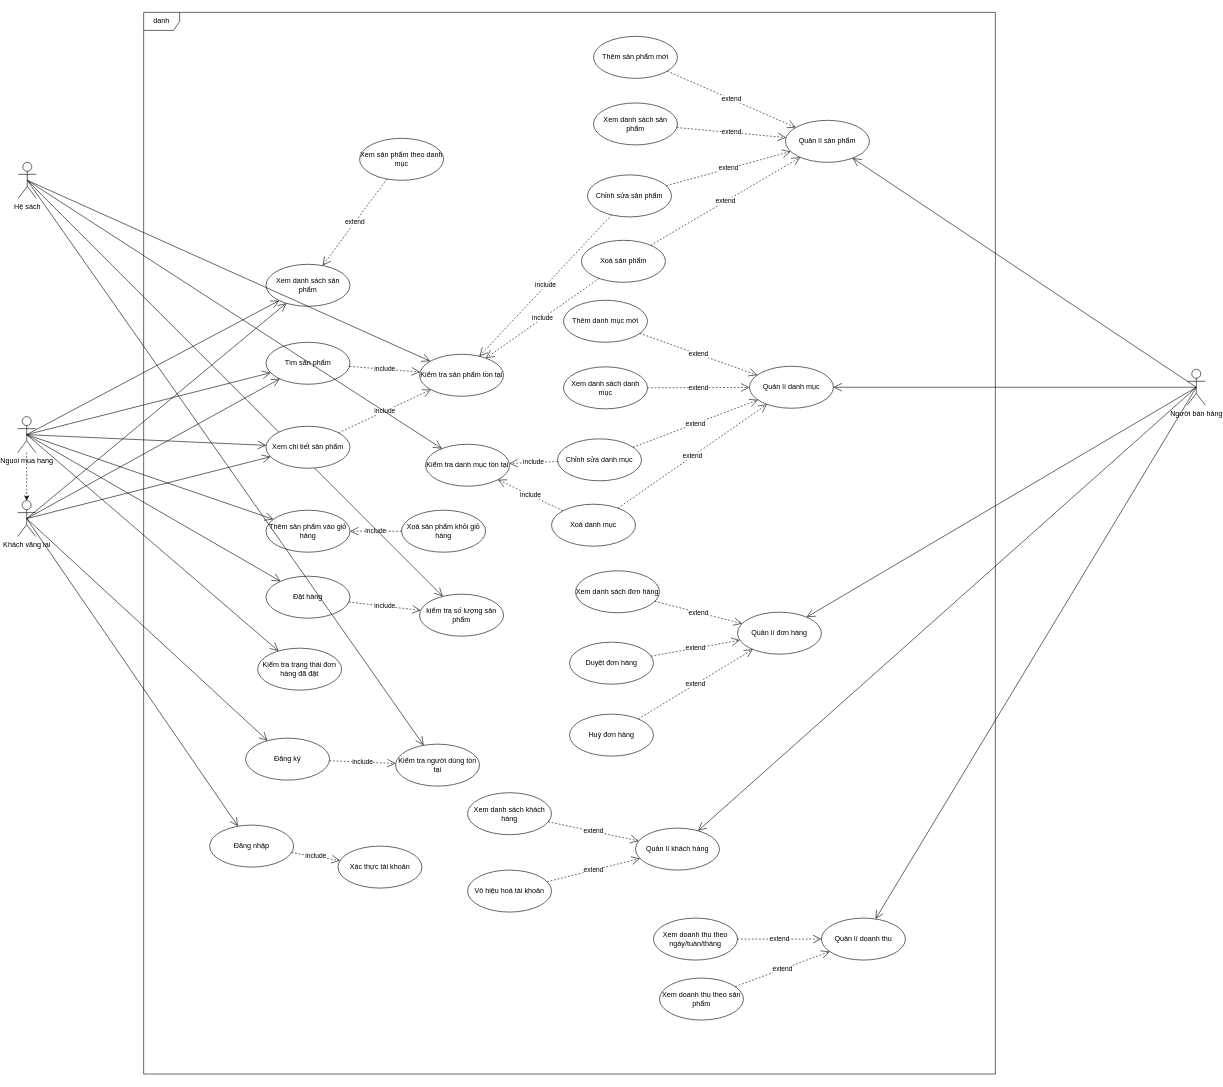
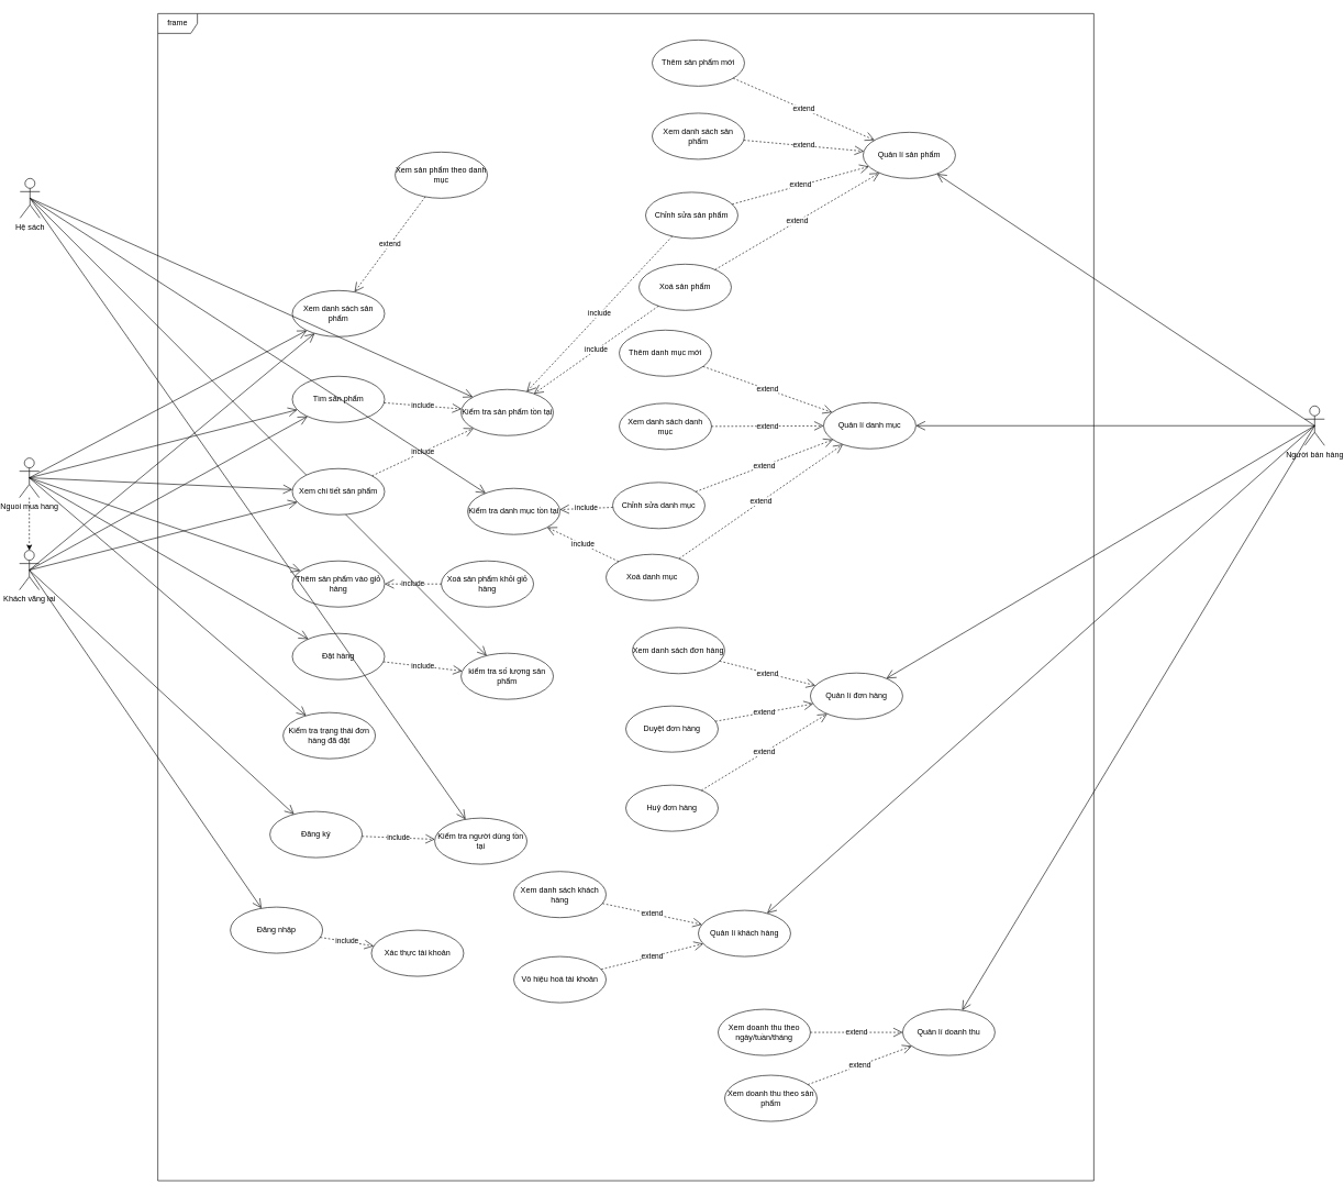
  <mxCell id="0" />
  <mxCell id="1" parent="0" />
  <mxCell id="2" value="" style="edgeStyle=orthogonalEdgeStyle;rounded=0;orthogonalLoop=1;jettySize=auto;html=1;dashed=1;" edge="1" parent="1" source="3" target="19"><mxGeometry relative="1" as="geometry" /></mxCell>
  <mxCell id="3" value="Nguoi mua hang" style="shape=umlActor;verticalLabelPosition=bottom;verticalAlign=top;html=1;" vertex="1" parent="1"><mxGeometry x="20" y="694" width="30" height="60" as="geometry" /></mxCell>
  <mxCell id="4" value="Xem danh sách sản phẩm" style="ellipse;whiteSpace=wrap;html=1;" vertex="1" parent="1"><mxGeometry x="434" y="440" width="140" height="70" as="geometry" /></mxCell>
  <mxCell id="5" value="Tìm sản phẩm" style="ellipse;whiteSpace=wrap;html=1;" vertex="1" parent="1"><mxGeometry x="434" y="570" width="140" height="70" as="geometry" /></mxCell>
  <mxCell id="6" value="Thêm sản phẩm vào giỏ hàng" style="ellipse;whiteSpace=wrap;html=1;" vertex="1" parent="1"><mxGeometry x="434" y="850" width="140" height="70" as="geometry" /></mxCell>
  <mxCell id="7" value="Đặt hàng" style="ellipse;whiteSpace=wrap;html=1;" vertex="1" parent="1"><mxGeometry x="434" y="960" width="140" height="70" as="geometry" /></mxCell>
  <mxCell id="8" value="Kiểm tra trạng thái đơn hàng đã đặt" style="ellipse;whiteSpace=wrap;html=1;" vertex="1" parent="1"><mxGeometry x="420" y="1080" width="140" height="70" as="geometry" /></mxCell>
  <mxCell id="9" value="Xem sản phẩm theo danh mục" style="ellipse;whiteSpace=wrap;html=1;" vertex="1" parent="1"><mxGeometry x="590" y="230" width="140" height="70" as="geometry" /></mxCell>
  <mxCell id="10" value="Xoá sản phẩm khỏi giỏ hàng" style="ellipse;whiteSpace=wrap;html=1;" vertex="1" parent="1"><mxGeometry x="660" y="850" width="140" height="70" as="geometry" /></mxCell>
  <mxCell id="11" value="extend" style="endArrow=open;endSize=12;dashed=1;html=1;rounded=0;" edge="1" parent="1" source="9" target="4"><mxGeometry width="160" relative="1" as="geometry"><mxPoint x="550" y="570" as="sourcePoint" /><mxPoint x="710" y="570" as="targetPoint" /></mxGeometry></mxCell>
  <mxCell id="12" value="include" style="endArrow=open;endSize=12;dashed=1;html=1;rounded=0;" edge="1" parent="1" source="10" target="6"><mxGeometry width="160" relative="1" as="geometry"><mxPoint x="510" y="830" as="sourcePoint" /><mxPoint x="670" y="830" as="targetPoint" /></mxGeometry></mxCell>
  <mxCell id="13" value="" style="endArrow=open;endFill=1;endSize=12;html=1;rounded=0;exitX=0.5;exitY=0.5;exitDx=0;exitDy=0;exitPerimeter=0;" edge="1" parent="1" source="3" target="4"><mxGeometry width="160" relative="1" as="geometry"><mxPoint x="320" y="730" as="sourcePoint" /><mxPoint x="480" y="730" as="targetPoint" /></mxGeometry></mxCell>
  <mxCell id="14" value="" style="endArrow=open;endFill=1;endSize=12;html=1;rounded=0;exitX=0.5;exitY=0.5;exitDx=0;exitDy=0;exitPerimeter=0;" edge="1" parent="1" source="3" target="5"><mxGeometry width="160" relative="1" as="geometry"><mxPoint x="340" y="660" as="sourcePoint" /><mxPoint x="500" y="660" as="targetPoint" /></mxGeometry></mxCell>
  <mxCell id="15" value="" style="endArrow=open;endFill=1;endSize=12;html=1;rounded=0;exitX=0.5;exitY=0.5;exitDx=0;exitDy=0;exitPerimeter=0;" edge="1" parent="1" source="3" target="87"><mxGeometry width="160" relative="1" as="geometry"><mxPoint x="300" y="710" as="sourcePoint" /><mxPoint x="460" y="710" as="targetPoint" /></mxGeometry></mxCell>
  <mxCell id="16" value="" style="endArrow=open;endFill=1;endSize=12;html=1;rounded=0;exitX=0.5;exitY=0.5;exitDx=0;exitDy=0;exitPerimeter=0;" edge="1" parent="1" source="3" target="6"><mxGeometry width="160" relative="1" as="geometry"><mxPoint x="260" y="740" as="sourcePoint" /><mxPoint x="420" y="740" as="targetPoint" /></mxGeometry></mxCell>
  <mxCell id="17" value="" style="endArrow=open;endFill=1;endSize=12;html=1;rounded=0;exitX=0.5;exitY=0.5;exitDx=0;exitDy=0;exitPerimeter=0;" edge="1" parent="1" source="3" target="7"><mxGeometry width="160" relative="1" as="geometry"><mxPoint x="260" y="840" as="sourcePoint" /><mxPoint x="420" y="840" as="targetPoint" /></mxGeometry></mxCell>
  <mxCell id="18" value="" style="endArrow=open;endFill=1;endSize=12;html=1;rounded=0;exitX=0.5;exitY=0.5;exitDx=0;exitDy=0;exitPerimeter=0;" edge="1" parent="1" source="3" target="8"><mxGeometry width="160" relative="1" as="geometry"><mxPoint x="300" y="760" as="sourcePoint" /><mxPoint x="460" y="760" as="targetPoint" /></mxGeometry></mxCell>
  <mxCell id="19" value="Khách vãng lai" style="shape=umlActor;verticalLabelPosition=bottom;verticalAlign=top;html=1;" vertex="1" parent="1"><mxGeometry x="20" y="834" width="30" height="60" as="geometry" /></mxCell>
  <mxCell id="20" value="Người bán hàng" style="shape=umlActor;verticalLabelPosition=bottom;verticalAlign=top;html=1;" vertex="1" parent="1"><mxGeometry x="1970" y="615" width="30" height="60" as="geometry" /></mxCell>
  <mxCell id="21" value="Quản lí sản phẩm" style="ellipse;whiteSpace=wrap;html=1;" vertex="1" parent="1"><mxGeometry x="1300" y="200" width="140" height="70" as="geometry" /></mxCell>
  <mxCell id="22" value="Quản lí danh mục" style="ellipse;whiteSpace=wrap;html=1;" vertex="1" parent="1"><mxGeometry x="1240" y="610" width="140" height="70" as="geometry" /></mxCell>
  <mxCell id="23" value="Quản lí đơn hàng" style="ellipse;whiteSpace=wrap;html=1;" vertex="1" parent="1"><mxGeometry x="1220" y="1020" width="140" height="70" as="geometry" /></mxCell>
  <mxCell id="24" value="Quản lí khách hàng" style="ellipse;whiteSpace=wrap;html=1;" vertex="1" parent="1"><mxGeometry x="1050" y="1380" width="140" height="70" as="geometry" /></mxCell>
  <mxCell id="25" value="Quản lí doanh thu" style="ellipse;whiteSpace=wrap;html=1;" vertex="1" parent="1"><mxGeometry x="1360" y="1530" width="140" height="70" as="geometry" /></mxCell>
  <mxCell id="26" value="" style="endArrow=open;endFill=1;endSize=12;html=1;rounded=0;exitX=0.5;exitY=0.5;exitDx=0;exitDy=0;exitPerimeter=0;" edge="1" parent="1" source="20" target="21"><mxGeometry width="160" relative="1" as="geometry"><mxPoint x="1460" y="960" as="sourcePoint" /><mxPoint x="1620" y="960" as="targetPoint" /></mxGeometry></mxCell>
  <mxCell id="27" value="" style="endArrow=open;endFill=1;endSize=12;html=1;rounded=0;exitX=0.5;exitY=0.5;exitDx=0;exitDy=0;exitPerimeter=0;" edge="1" parent="1" source="20" target="22"><mxGeometry width="160" relative="1" as="geometry"><mxPoint x="1520" y="910" as="sourcePoint" /><mxPoint x="1680" y="910" as="targetPoint" /></mxGeometry></mxCell>
  <mxCell id="28" value="" style="endArrow=open;endFill=1;endSize=12;html=1;rounded=0;exitX=0.5;exitY=0.5;exitDx=0;exitDy=0;exitPerimeter=0;" edge="1" parent="1" source="20" target="23"><mxGeometry width="160" relative="1" as="geometry"><mxPoint x="1480" y="920" as="sourcePoint" /><mxPoint x="1640" y="920" as="targetPoint" /></mxGeometry></mxCell>
  <mxCell id="29" value="" style="endArrow=open;endFill=1;endSize=12;html=1;rounded=0;exitX=0.5;exitY=0.5;exitDx=0;exitDy=0;exitPerimeter=0;" edge="1" parent="1" source="20" target="24"><mxGeometry width="160" relative="1" as="geometry"><mxPoint x="1520" y="1000" as="sourcePoint" /><mxPoint x="1680" y="1000" as="targetPoint" /></mxGeometry></mxCell>
  <mxCell id="30" value="" style="endArrow=open;endFill=1;endSize=12;html=1;rounded=0;exitX=0.5;exitY=0.5;exitDx=0;exitDy=0;exitPerimeter=0;" edge="1" parent="1" source="20" target="25"><mxGeometry width="160" relative="1" as="geometry"><mxPoint x="1560" y="1130" as="sourcePoint" /><mxPoint x="1720" y="1130" as="targetPoint" /></mxGeometry></mxCell>
  <mxCell id="31" value="Thêm sản phẩm mới" style="ellipse;whiteSpace=wrap;html=1;" vertex="1" parent="1"><mxGeometry x="980" y="60" width="140" height="70" as="geometry" /></mxCell>
  <mxCell id="32" value="Xem danh sách sản phẩm" style="ellipse;whiteSpace=wrap;html=1;" vertex="1" parent="1"><mxGeometry x="980" y="171" width="140" height="70" as="geometry" /></mxCell>
  <mxCell id="33" value="Chỉnh sửa sản phẩm" style="ellipse;whiteSpace=wrap;html=1;" vertex="1" parent="1"><mxGeometry x="970" y="291" width="140" height="70" as="geometry" /></mxCell>
  <mxCell id="34" value="Xoá sản phẩm" style="ellipse;whiteSpace=wrap;html=1;" vertex="1" parent="1"><mxGeometry x="960" y="400" width="140" height="70" as="geometry" /></mxCell>
  <mxCell id="35" value="extend" style="endArrow=open;endSize=12;dashed=1;html=1;rounded=0;" edge="1" parent="1" source="31" target="21"><mxGeometry width="160" relative="1" as="geometry"><mxPoint x="1100" y="300" as="sourcePoint" /><mxPoint x="1260" y="300" as="targetPoint" /></mxGeometry></mxCell>
  <mxCell id="36" value="extend" style="endArrow=open;endSize=12;dashed=1;html=1;rounded=0;" edge="1" parent="1" source="32" target="21"><mxGeometry width="160" relative="1" as="geometry"><mxPoint x="1150" y="520" as="sourcePoint" /><mxPoint x="1310" y="520" as="targetPoint" /></mxGeometry></mxCell>
  <mxCell id="37" value="extend" style="endArrow=open;endSize=12;dashed=1;html=1;rounded=0;" edge="1" parent="1" source="33" target="21"><mxGeometry width="160" relative="1" as="geometry"><mxPoint x="1120" y="520" as="sourcePoint" /><mxPoint x="1280" y="520" as="targetPoint" /></mxGeometry></mxCell>
  <mxCell id="38" value="extend" style="endArrow=open;endSize=12;dashed=1;html=1;rounded=0;" edge="1" parent="1" source="34" target="21"><mxGeometry width="160" relative="1" as="geometry"><mxPoint x="1130" y="600" as="sourcePoint" /><mxPoint x="1290" y="600" as="targetPoint" /></mxGeometry></mxCell>
  <mxCell id="39" value="Thêm danh mục mới" style="ellipse;whiteSpace=wrap;html=1;" vertex="1" parent="1"><mxGeometry x="930" y="500" width="140" height="70" as="geometry" /></mxCell>
  <mxCell id="40" value="Xem danh sách danh mục" style="ellipse;whiteSpace=wrap;html=1;" vertex="1" parent="1"><mxGeometry x="930" y="611" width="140" height="70" as="geometry" /></mxCell>
  <mxCell id="41" value="Chỉnh sửa danh mục" style="ellipse;whiteSpace=wrap;html=1;" vertex="1" parent="1"><mxGeometry x="920" y="731" width="140" height="70" as="geometry" /></mxCell>
  <mxCell id="42" value="Xoá danh mục" style="ellipse;whiteSpace=wrap;html=1;" vertex="1" parent="1"><mxGeometry x="910" y="840" width="140" height="70" as="geometry" /></mxCell>
  <mxCell id="43" value="extend" style="endArrow=open;endSize=12;dashed=1;html=1;rounded=0;" edge="1" parent="1" source="39" target="22"><mxGeometry width="160" relative="1" as="geometry"><mxPoint x="1080" y="744" as="sourcePoint" /><mxPoint x="1261" y="860" as="targetPoint" /></mxGeometry></mxCell>
  <mxCell id="44" value="extend" style="endArrow=open;endSize=12;dashed=1;html=1;rounded=0;" edge="1" parent="1" source="40" target="22"><mxGeometry width="160" relative="1" as="geometry"><mxPoint x="1130" y="964" as="sourcePoint" /><mxPoint x="1242" y="869" as="targetPoint" /></mxGeometry></mxCell>
  <mxCell id="45" value="extend" style="endArrow=open;endSize=12;dashed=1;html=1;rounded=0;" edge="1" parent="1" source="41" target="22"><mxGeometry width="160" relative="1" as="geometry"><mxPoint x="1100" y="964" as="sourcePoint" /><mxPoint x="1231" y="896" as="targetPoint" /></mxGeometry></mxCell>
  <mxCell id="46" value="extend" style="endArrow=open;endSize=12;dashed=1;html=1;rounded=0;" edge="1" parent="1" source="42" target="22"><mxGeometry width="160" relative="1" as="geometry"><mxPoint x="1110" y="1044" as="sourcePoint" /><mxPoint x="1249" y="913" as="targetPoint" /></mxGeometry></mxCell>
  <mxCell id="47" value="Xem danh sách đơn hàng" style="ellipse;whiteSpace=wrap;html=1;" vertex="1" parent="1"><mxGeometry x="950" y="951" width="140" height="70" as="geometry" /></mxCell>
  <mxCell id="48" value="Duyệt đơn hàng" style="ellipse;whiteSpace=wrap;html=1;" vertex="1" parent="1"><mxGeometry x="940" y="1070" width="140" height="70" as="geometry" /></mxCell>
  <mxCell id="49" value="Huỷ đơn hàng" style="ellipse;whiteSpace=wrap;html=1;" vertex="1" parent="1"><mxGeometry x="940" y="1190" width="140" height="70" as="geometry" /></mxCell>
  <mxCell id="50" value="extend" style="endArrow=open;endSize=12;dashed=1;html=1;rounded=0;" edge="1" parent="1" source="47" target="23"><mxGeometry width="160" relative="1" as="geometry"><mxPoint x="1050" y="1020" as="sourcePoint" /><mxPoint x="1210" y="1020" as="targetPoint" /></mxGeometry></mxCell>
  <mxCell id="51" value="extend" style="endArrow=open;endSize=12;dashed=1;html=1;rounded=0;" edge="1" parent="1" source="48" target="23"><mxGeometry width="160" relative="1" as="geometry"><mxPoint x="1092" y="1012" as="sourcePoint" /><mxPoint x="1237" y="1049" as="targetPoint" /></mxGeometry></mxCell>
  <mxCell id="52" value="extend" style="endArrow=open;endSize=12;dashed=1;html=1;rounded=0;" edge="1" parent="1" source="49" target="23"><mxGeometry width="160" relative="1" as="geometry"><mxPoint x="1102" y="1022" as="sourcePoint" /><mxPoint x="1247" y="1059" as="targetPoint" /></mxGeometry></mxCell>
  <mxCell id="53" value="Xem danh sách khách hàng" style="ellipse;whiteSpace=wrap;html=1;" vertex="1" parent="1"><mxGeometry x="770" y="1321" width="140" height="70" as="geometry" /></mxCell>
  <mxCell id="54" value="Vô hiệu hoá tài khoản" style="ellipse;whiteSpace=wrap;html=1;" vertex="1" parent="1"><mxGeometry x="770" y="1450" width="140" height="70" as="geometry" /></mxCell>
  <mxCell id="55" value="extend" style="endArrow=open;endSize=12;dashed=1;html=1;rounded=0;" edge="1" parent="1" source="53" target="24"><mxGeometry width="160" relative="1" as="geometry"><mxPoint x="930" y="1310" as="sourcePoint" /><mxPoint x="1090" y="1310" as="targetPoint" /></mxGeometry></mxCell>
  <mxCell id="56" value="extend" style="endArrow=open;endSize=12;dashed=1;html=1;rounded=0;" edge="1" parent="1" source="54" target="24"><mxGeometry width="160" relative="1" as="geometry"><mxPoint x="980" y="1560" as="sourcePoint" /><mxPoint x="1140" y="1560" as="targetPoint" /></mxGeometry></mxCell>
  <mxCell id="57" value="extend" style="endArrow=open;endSize=12;dashed=1;html=1;rounded=0;" edge="1" parent="1" source="58" target="25"><mxGeometry width="160" relative="1" as="geometry"><mxPoint x="320" y="1720" as="sourcePoint" /><mxPoint x="480" y="1720" as="targetPoint" /></mxGeometry></mxCell>
  <mxCell id="58" value="Xem doanh thu theo ngày/tuần/tháng" style="ellipse;whiteSpace=wrap;html=1;" vertex="1" parent="1"><mxGeometry x="1080" y="1530" width="140" height="70" as="geometry" /></mxCell>
  <mxCell id="59" value="extend" style="endArrow=open;endSize=12;dashed=1;html=1;rounded=0;" edge="1" parent="1" source="60" target="25"><mxGeometry width="160" relative="1" as="geometry"><mxPoint x="1170" y="1720" as="sourcePoint" /><mxPoint x="1330" y="1720" as="targetPoint" /></mxGeometry></mxCell>
  <mxCell id="60" value="Xem doanh thu theo sản phẩm" style="ellipse;whiteSpace=wrap;html=1;" vertex="1" parent="1"><mxGeometry x="1090" y="1630" width="140" height="70" as="geometry" /></mxCell>
  <mxCell id="61" value="Đăng nhập" style="ellipse;whiteSpace=wrap;html=1;" vertex="1" parent="1"><mxGeometry x="340" y="1375" width="140" height="70" as="geometry" /></mxCell>
  <mxCell id="62" value="Đăng ký" style="ellipse;whiteSpace=wrap;html=1;" vertex="1" parent="1"><mxGeometry x="400" y="1230" width="140" height="70" as="geometry" /></mxCell>
  <mxCell id="63" value="" style="endArrow=open;endFill=1;endSize=12;html=1;rounded=0;exitX=0.5;exitY=0.5;exitDx=0;exitDy=0;exitPerimeter=0;" edge="1" parent="1" source="19" target="4"><mxGeometry width="160" relative="1" as="geometry"><mxPoint x="350" y="890" as="sourcePoint" /><mxPoint x="510" y="890" as="targetPoint" /></mxGeometry></mxCell>
  <mxCell id="64" value="" style="endArrow=open;endFill=1;endSize=12;html=1;rounded=0;exitX=0.5;exitY=0.5;exitDx=0;exitDy=0;exitPerimeter=0;" edge="1" parent="1" source="19" target="62"><mxGeometry width="160" relative="1" as="geometry"><mxPoint x="550" y="660" as="sourcePoint" /><mxPoint x="710" y="660" as="targetPoint" /></mxGeometry></mxCell>
  <mxCell id="65" value="" style="endArrow=open;endFill=1;endSize=12;html=1;rounded=0;exitX=0.5;exitY=0.5;exitDx=0;exitDy=0;exitPerimeter=0;" edge="1" parent="1" source="19" target="5"><mxGeometry width="160" relative="1" as="geometry"><mxPoint x="260" y="910" as="sourcePoint" /><mxPoint x="420" y="910" as="targetPoint" /></mxGeometry></mxCell>
  <mxCell id="66" value="" style="endArrow=open;endFill=1;endSize=12;html=1;rounded=0;exitX=0.5;exitY=0.5;exitDx=0;exitDy=0;exitPerimeter=0;" edge="1" parent="1" source="19" target="87"><mxGeometry width="160" relative="1" as="geometry"><mxPoint x="260" y="930" as="sourcePoint" /><mxPoint x="420" y="930" as="targetPoint" /></mxGeometry></mxCell>
  <mxCell id="67" value="" style="endArrow=open;endFill=1;endSize=12;html=1;rounded=0;exitX=0.5;exitY=0.5;exitDx=0;exitDy=0;exitPerimeter=0;" edge="1" parent="1" source="19" target="61"><mxGeometry width="160" relative="1" as="geometry"><mxPoint x="250" y="1110" as="sourcePoint" /><mxPoint x="410" y="1110" as="targetPoint" /></mxGeometry></mxCell>
  <mxCell id="68" value="Kiểm tra sản phẩm tồn tại" style="ellipse;whiteSpace=wrap;html=1;" vertex="1" parent="1"><mxGeometry x="690" y="590" width="140" height="70" as="geometry" /></mxCell>
  <mxCell id="69" value="include" style="endArrow=open;endSize=12;dashed=1;html=1;rounded=0;" edge="1" parent="1" source="5" target="68"><mxGeometry width="160" relative="1" as="geometry"><mxPoint x="650" y="710" as="sourcePoint" /><mxPoint x="810" y="710" as="targetPoint" /></mxGeometry></mxCell>
  <mxCell id="70" value="include" style="endArrow=open;endSize=12;dashed=1;html=1;rounded=0;" edge="1" parent="1" source="87" target="68"><mxGeometry width="160" relative="1" as="geometry"><mxPoint x="640" y="740" as="sourcePoint" /><mxPoint x="800" y="740" as="targetPoint" /></mxGeometry></mxCell>
  <mxCell id="71" value="include" style="endArrow=open;endSize=12;dashed=1;html=1;rounded=0;" edge="1" parent="1" source="7" target="72"><mxGeometry width="160" relative="1" as="geometry"><mxPoint x="680" y="1110" as="sourcePoint" /><mxPoint x="840" y="1110" as="targetPoint" /></mxGeometry></mxCell>
  <mxCell id="72" value="kiểm tra số lượng sản phẩm" style="ellipse;whiteSpace=wrap;html=1;" vertex="1" parent="1"><mxGeometry x="690" y="990" width="140" height="70" as="geometry" /></mxCell>
  <mxCell id="73" value="Kiểm tra người dùng tồn tại" style="ellipse;whiteSpace=wrap;html=1;" vertex="1" parent="1"><mxGeometry x="650" y="1240" width="140" height="70" as="geometry" /></mxCell>
  <mxCell id="74" value="include" style="endArrow=open;endSize=12;dashed=1;html=1;rounded=0;" edge="1" parent="1" source="62" target="73"><mxGeometry width="160" relative="1" as="geometry"><mxPoint x="520" y="1370" as="sourcePoint" /><mxPoint x="680" y="1370" as="targetPoint" /></mxGeometry></mxCell>
  <mxCell id="75" value="Xác thực tài khoản" style="ellipse;whiteSpace=wrap;html=1;" vertex="1" parent="1"><mxGeometry x="554" y="1410" width="140" height="70" as="geometry" /></mxCell>
  <mxCell id="76" value="include" style="endArrow=open;endSize=12;dashed=1;html=1;rounded=0;" edge="1" parent="1" source="61" target="75"><mxGeometry width="160" relative="1" as="geometry"><mxPoint x="480" y="1380" as="sourcePoint" /><mxPoint x="640" y="1380" as="targetPoint" /></mxGeometry></mxCell>
  <mxCell id="77" value="include" style="endArrow=open;endSize=12;dashed=1;html=1;rounded=0;" edge="1" parent="1" source="33" target="68"><mxGeometry width="160" relative="1" as="geometry"><mxPoint x="750" y="430" as="sourcePoint" /><mxPoint x="910" y="430" as="targetPoint" /></mxGeometry></mxCell>
  <mxCell id="78" value="include" style="endArrow=open;endSize=12;dashed=1;html=1;rounded=0;" edge="1" parent="1" source="34" target="68"><mxGeometry width="160" relative="1" as="geometry"><mxPoint x="710" y="420" as="sourcePoint" /><mxPoint x="870" y="420" as="targetPoint" /></mxGeometry></mxCell>
  <mxCell id="79" value="Kiểm tra danh mục tồn tại" style="ellipse;whiteSpace=wrap;html=1;" vertex="1" parent="1"><mxGeometry x="700" y="740" width="140" height="70" as="geometry" /></mxCell>
  <mxCell id="80" value="include" style="endArrow=open;endSize=12;dashed=1;html=1;rounded=0;" edge="1" parent="1" source="41" target="79"><mxGeometry width="160" relative="1" as="geometry"><mxPoint x="850" y="870" as="sourcePoint" /><mxPoint x="1010" y="870" as="targetPoint" /></mxGeometry></mxCell>
  <mxCell id="81" value="include" style="endArrow=open;endSize=12;dashed=1;html=1;rounded=0;" edge="1" parent="1" source="42" target="79"><mxGeometry width="160" relative="1" as="geometry"><mxPoint x="830" y="860" as="sourcePoint" /><mxPoint x="990" y="860" as="targetPoint" /></mxGeometry></mxCell>
  <mxCell id="82" value="Hệ sách" style="shape=umlActor;verticalLabelPosition=bottom;verticalAlign=top;html=1;" vertex="1" parent="1"><mxGeometry x="21" y="270" width="30" height="60" as="geometry" /></mxCell>
  <mxCell id="83" value="" style="endArrow=open;endFill=1;endSize=12;html=1;rounded=0;exitX=0.5;exitY=0.5;exitDx=0;exitDy=0;exitPerimeter=0;" edge="1" parent="1" source="82" target="68"><mxGeometry width="160" relative="1" as="geometry"><mxPoint x="390" y="400" as="sourcePoint" /><mxPoint x="550" y="400" as="targetPoint" /></mxGeometry></mxCell>
  <mxCell id="84" value="" style="endArrow=open;endFill=1;endSize=12;html=1;rounded=0;exitX=0.5;exitY=0.5;exitDx=0;exitDy=0;exitPerimeter=0;" edge="1" parent="1" source="82" target="79"><mxGeometry width="160" relative="1" as="geometry"><mxPoint x="330" y="430" as="sourcePoint" /><mxPoint x="490" y="430" as="targetPoint" /></mxGeometry></mxCell>
  <mxCell id="85" value="" style="endArrow=open;endFill=1;endSize=12;html=1;rounded=0;exitX=0.5;exitY=0.5;exitDx=0;exitDy=0;exitPerimeter=0;" edge="1" parent="1" source="82" target="72"><mxGeometry width="160" relative="1" as="geometry"><mxPoint x="340" y="440" as="sourcePoint" /><mxPoint x="500" y="440" as="targetPoint" /></mxGeometry></mxCell>
  <mxCell id="86" value="" style="endArrow=open;endFill=1;endSize=12;html=1;rounded=0;exitX=0.5;exitY=0.5;exitDx=0;exitDy=0;exitPerimeter=0;" edge="1" parent="1" source="82" target="73"><mxGeometry width="160" relative="1" as="geometry"><mxPoint x="310" y="390" as="sourcePoint" /><mxPoint x="470" y="390" as="targetPoint" /></mxGeometry></mxCell>
  <mxCell id="87" value="Xem chi tiết sản phẩm" style="ellipse;whiteSpace=wrap;html=1;" vertex="1" parent="1"><mxGeometry x="434" y="710" width="140" height="70" as="geometry" /></mxCell>
- <mxCell id="88" value="danh" style="shape=umlFrame;whiteSpace=wrap;html=1;pointerEvents=0;" vertex="1" parent="1"><mxGeometry x="230" y="20" width="1420" height="1770" as="geometry" /></mxCell>
+ <mxCell id="88" value="frame" style="shape=umlFrame;whiteSpace=wrap;html=1;pointerEvents=0;" vertex="1" parent="1"><mxGeometry x="230" y="20" width="1420" height="1770" as="geometry" /></mxCell>
